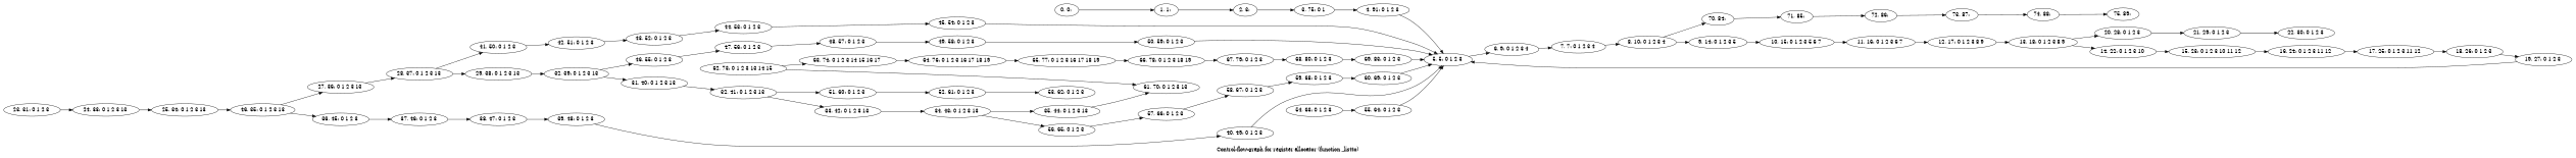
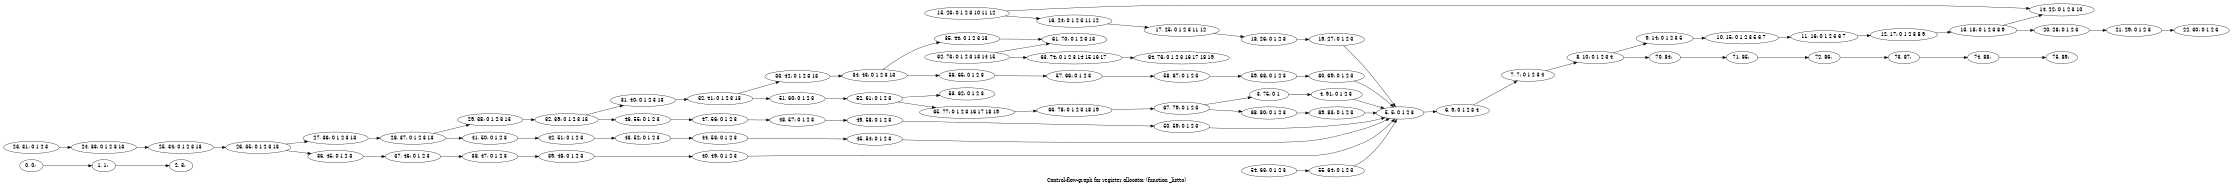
  digraph {
    label="Control-flow-graph for register allocator (function _listto)"
    rankdir=LR
    n1 [label="0, 0: "]
    n2 [label="1, 1: "]
    n3 [label="2, 3: "]
    n4 [label="3, 75: 0 1 "]
    n5 [label="4, 91: 0 1 2 3 "]
    n6 [label="5, 5: 0 1 2 3 "]
    n7 [label="6, 9: 0 1 2 3 4 "]
    n8 [label="7, 7: 0 1 2 3 4 "]
    n9 [label="8, 10: 0 1 2 3 4 "]
    n10 [label="9, 14: 0 1 2 3 5 "]
    n11 [label="70, 84: "]
    n12 [label="10, 15: 0 1 2 3 5 6 7 "]
    n13 [label="71, 85: "]
    n14 [label="11, 16: 0 1 2 3 6 7 "]
    n15 [label="12, 17: 0 1 2 3 8 9 "]
    n16 [label="13, 18: 0 1 2 3 8 9 "]
    n17 [label="14, 22: 0 1 2 3 10 "]
    n18 [label="20, 28: 0 1 2 3 "]
    n19 [label="15, 23: 0 1 2 3 10 11 12 "]
    n20 [label="21, 29: 0 1 2 3 "]
    n21 [label="16, 24: 0 1 2 3 11 12 "]
    n22 [label="17, 25: 0 1 2 3 11 12 "]
    n23 [label="18, 26: 0 1 2 3 "]
    n24 [label="19, 27: 0 1 2 3 "]
    n25 [label="22, 30: 0 1 2 3 "]
    n26 [label="23, 31: 0 1 2 3 "]
    n27 [label="24, 33: 0 1 2 3 13 "]
    n28 [label="25, 34: 0 1 2 3 13 "]
-   n29 [label="46, 35: 0 1 2 3 13"]
+   n29 [label="26, 35: 0 1 2 3 13 "]
    n30 [label="27, 36: 0 1 2 3 13 "]
    n31 [label="36, 45: 0 1 2 3 "]
    n32 [label="28, 37: 0 1 2 3 13 "]
    n33 [label="37, 46: 0 1 2 3 "]
    n34 [label="29, 38: 0 1 2 3 13 "]
    n35 [label="41, 50: 0 1 2 3 "]
    n36 [label="32, 39: 0 1 2 3 13"]
    n37 [label="42, 51: 0 1 2 3 "]
    n38 [label="31, 40: 0 1 2 3 13 "]
    n39 [label="46, 55: 0 1 2 3 "]
    n40 [label="32, 41: 0 1 2 3 13 "]
    n41 [label="47, 56: 0 1 2 3 "]
    n42 [label="33, 42: 0 1 2 3 13 "]
    n43 [label="51, 60: 0 1 2 3 "]
    n44 [label="34, 43: 0 1 2 3 13 "]
    n45 [label="52, 61: 0 1 2 3 "]
    n46 [label="35, 44: 0 1 2 3 13 "]
    n47 [label="56, 65: 0 1 2 3 "]
    n48 [label="61, 70: 0 1 2 3 13 "]
    n49 [label="57, 66: 0 1 2 3 "]
    n50 [label="38, 47: 0 1 2 3 "]
    n51 [label="39, 48: 0 1 2 3 "]
    n52 [label="40, 49: 0 1 2 3 "]
    n53 [label="43, 52: 0 1 2 3 "]
    n54 [label="44, 53: 0 1 2 3 "]
    n55 [label="45, 54: 0 1 2 3 "]
    n56 [label="48, 57: 0 1 2 3 "]
    n57 [label="49, 58: 0 1 2 3 "]
    n58 [label="50, 59: 0 1 2 3 "]
    n59 [label="53, 62: 0 1 2 3 "]
    n60 [label="54, 63: 0 1 2 3 "]
    n61 [label="55, 64: 0 1 2 3 "]
    n62 [label="58, 67: 0 1 2 3 "]
    n63 [label="59, 68: 0 1 2 3 "]
    n64 [label="60, 69: 0 1 2 3 "]
    n65 [label="62, 73: 0 1 2 3 13 14 15 "]
    n66 [label="63, 74: 0 1 2 3 14 15 16 17 "]
    n67 [label="64, 76: 0 1 2 3 16 17 18 19 "]
    n68 [label="65, 77: 0 1 2 3 16 17 18 19 "]
    n69 [label="66, 78: 0 1 2 3 18 19 "]
    n70 [label="67, 79: 0 1 2 3 "]
    n71 [label="68, 80: 0 1 2 3 "]
    n72 [label="69, 83: 0 1 2 3 "]
    n73 [label="72, 86: "]
    n74 [label="73, 87: "]
    n75 [label="74, 88: "]
    n76 [label="75, 89: "]
    n1 -> n2
    n2 -> n3
-   n3 -> n4
+   n70 -> n4
    n4 -> n5
    n5 -> n6
    n6 -> n7
    n7 -> n8
    n8 -> n9
    n9 -> n10
    n9 -> n11
    n10 -> n12
    n11 -> n13
    n12 -> n14
    n13 -> n73
    n14 -> n15
    n15 -> n16
    n16 -> n17
    n16 -> n18
-   n17 -> n19
+   n19 -> n17
    n18 -> n20
    n19 -> n21
    n20 -> n25
    n21 -> n22
    n22 -> n23
    n23 -> n24
    n24 -> n6
    n26 -> n27
    n27 -> n28
    n28 -> n29
    n29 -> n30
    n29 -> n31
    n30 -> n32
    n31 -> n33
    n32 -> n34
    n32 -> n35
    n33 -> n50
    n34 -> n36
    n35 -> n37
    n36 -> n38
    n36 -> n39
    n37 -> n53
    n38 -> n40
    n39 -> n41
    n40 -> n42
    n40 -> n43
    n41 -> n56
    n42 -> n44
    n43 -> n45
    n44 -> n46
    n44 -> n47
    n45 -> n59
    n46 -> n48
    n47 -> n49
    n49 -> n62
    n50 -> n51
    n51 -> n52
    n52 -> n6
    n53 -> n54
    n54 -> n55
    n55 -> n6
    n56 -> n57
    n57 -> n58
    n58 -> n6
    n60 -> n61
    n61 -> n6
    n62 -> n63
    n63 -> n64
    n64 -> n6
    n65 -> n48
    n65 -> n66
    n66 -> n67
-   n67 -> n68
+   n45 -> n68
    n68 -> n69
    n69 -> n70
    n70 -> n71
    n71 -> n72
    n72 -> n6
    n73 -> n74
    n74 -> n75
    n75 -> n76
  }
